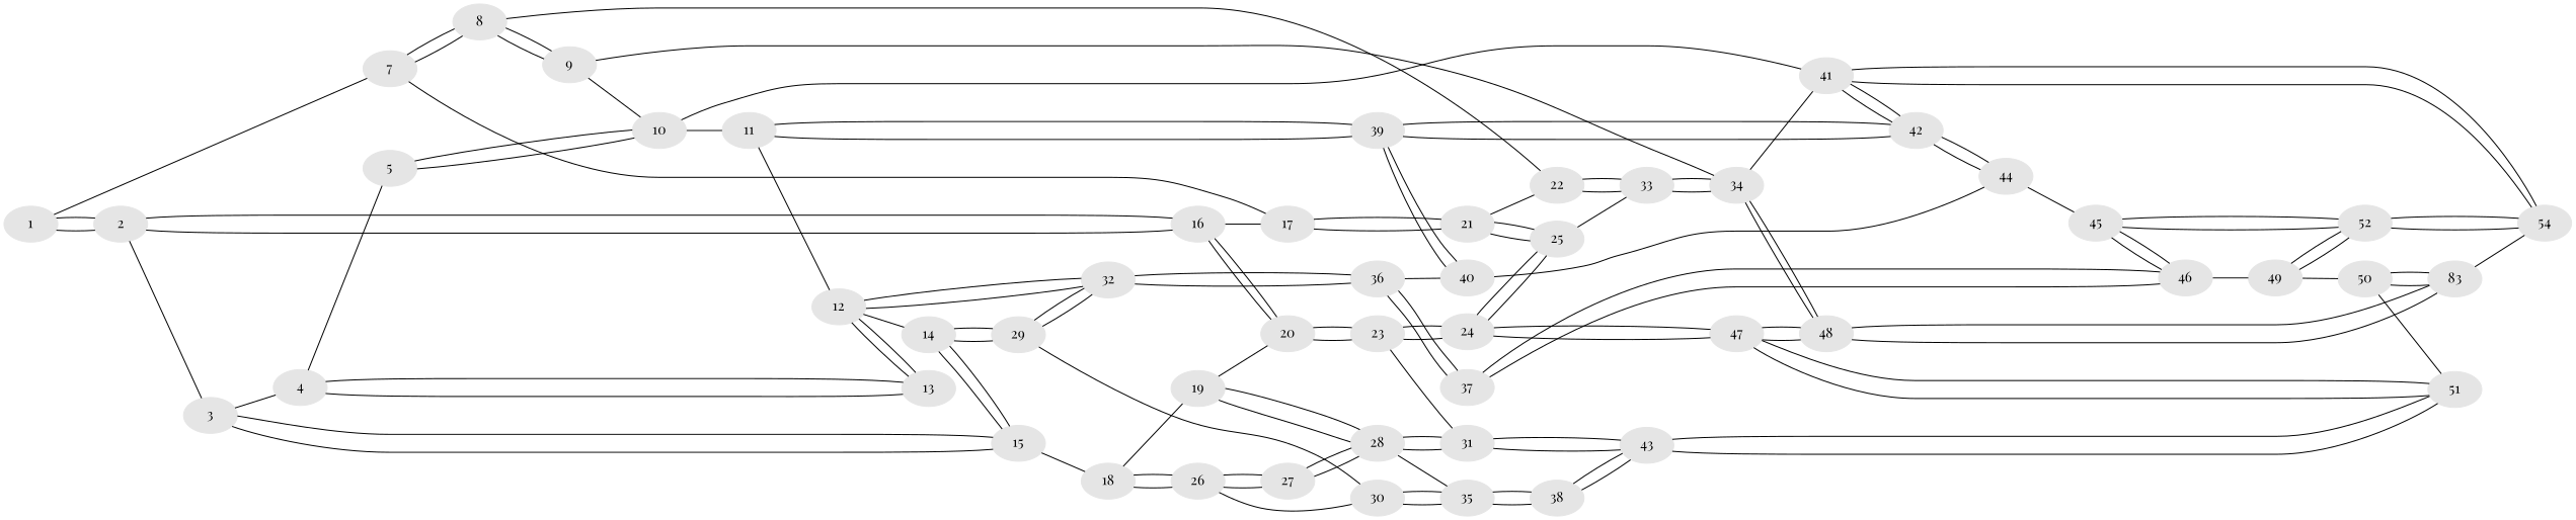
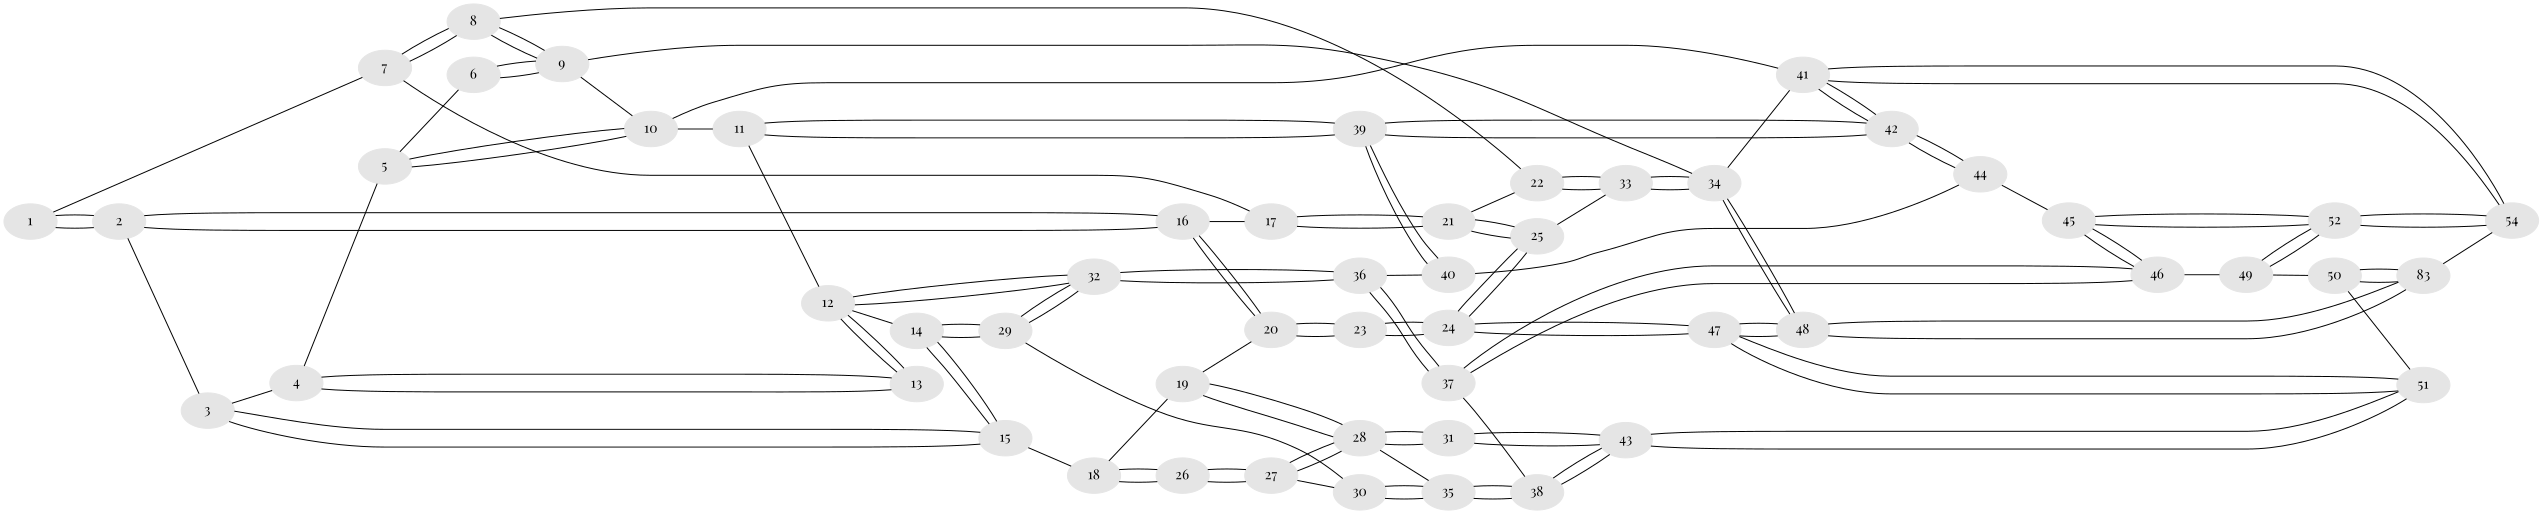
  graph {
    fontname="Playfair Display"
    rankdir=LR
    node [color=gray90 fontname="Playfair Display" style=filled]
    edge [fontname="Playfair Display"]
    1
    2
    7
    3
    16
    8
    17
    4
    15
    20
    5
    13
    18
+   6
    10
    9
    11
    41
    34
    22
    21
    33
    48
    12
    39
    42
    54
    32
    14
    40
    36
    29
    30
    19
    26
    23
    25
    28
    27
    31
    35
    24
    47
    43
    51
    38
    37
    n48 [label=83]
    46
    44
    49
    45
    52
    50
    1 -- 2
    1 -- 2
    1 -- 7
    2 -- 3
    2 -- 16
    2 -- 16
    7 -- 8
    7 -- 8
    7 -- 17
    3 -- 4
    3 -- 15
    3 -- 15
    16 -- 17
    16 -- 20
    16 -- 20
    8 -- 9
    8 -- 9
    8 -- 22
    17 -- 21
    17 -- 21
    4 -- 5
    4 -- 13
    4 -- 13
    15 -- 18
    20 -- 23
    20 -- 23
+   5 -- 6
    5 -- 10
    5 -- 10
    18 -- 19
    18 -- 26
    18 -- 26
+   6 -- 9
+   6 -- 9
    10 -- 11
    10 -- 41
    9 -- 10
    9 -- 34
    11 -- 12
    11 -- 39
    11 -- 39
    41 -- 42
    41 -- 42
    41 -- 54
    41 -- 54
    34 -- 41
    34 -- 48
    34 -- 48
    22 -- 33
    22 -- 33
    21 -- 22
    21 -- 25
    21 -- 25
    33 -- 34
    33 -- 34
    48 -- n48
    48 -- n48
    12 -- 13
    12 -- 13
    12 -- 32
    12 -- 32
    12 -- 14
    39 -- 42
    39 -- 42
    39 -- 40
    39 -- 40
    42 -- 44
    42 -- 44
    32 -- 36
    32 -- 36
    14 -- 15
    14 -- 15
    14 -- 29
    14 -- 29
    40 -- 44
    36 -- 40
    36 -- 37
    36 -- 37
    29 -- 32
    29 -- 32
    29 -- 30
    30 -- 35
    30 -- 35
    19 -- 20
    19 -- 28
    19 -- 28
-   26 -- 30
+   27 -- 30
    26 -- 27
    26 -- 27
-   23 -- 31
    23 -- 24
    23 -- 24
    25 -- 33
    28 -- 31
    28 -- 31
    28 -- 35
    27 -- 28
    27 -- 28
    31 -- 43
    31 -- 43
    35 -- 38
    35 -- 38
    24 -- 25
    24 -- 25
    24 -- 47
    24 -- 47
    47 -- 48
    47 -- 48
    47 -- 51
    47 -- 51
    43 -- 51
    43 -- 51
    38 -- 43
    38 -- 43
+   37 -- 38
    37 -- 46
    37 -- 46
    n48 -- 54
    46 -- 49
    44 -- 45
    49 -- 52
    49 -- 52
    49 -- 50
    45 -- 46
    45 -- 46
    45 -- 52
    45 -- 52
    52 -- 54
    52 -- 54
    50 -- 51
    50 -- n48
    50 -- n48
  }
